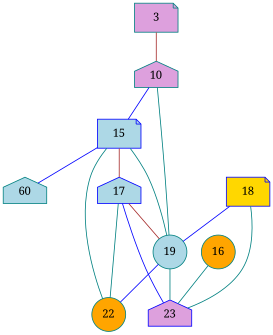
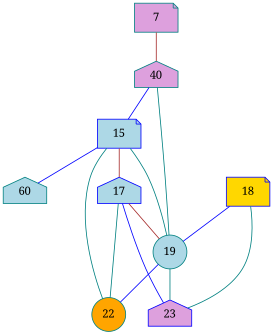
  graph {
    fontname="Noto Serif"
    node [color=teal fillcolor=lightblue fontname="Noto Serif" shape=house style=filled]
    edge [color=teal fontname="Noto Serif" weight=1.0]
-   3 [fillcolor=plum shape=note]
-   10 [fillcolor=plum]
+   3 [fillcolor=plum shape=note label=7]
+   10 [fillcolor=plum label=40]
    15 [color=blue shape=note]
    19 [shape=circle]
    23 [color=blue fillcolor=plum]
    17 [color=blue]
    n7 [label=60]
    22 [fillcolor=orange shape=circle]
-   16 [fillcolor=orange shape=circle]
    18 [color=blue fillcolor=gold shape=note]
    3 -- 10 [color=brown]
    10 -- 15 [color=blue]
    10 -- 19
    15 -- 19
    15 -- 17 [color=brown weight=3.0]
    15 -- n7 [color=blue]
    15 -- 22
    19 -- 23 [weight=4.0]
    19 -- 22 [color=blue weight=2.0]
    17 -- 19 [color=brown weight=2.0]
    17 -- 23 [color=blue]
    17 -- 22
-   16 -- 23 [weight=2.0]
    18 -- 19 [color=blue weight=2.0]
    18 -- 23 [weight=2.0]
  }
